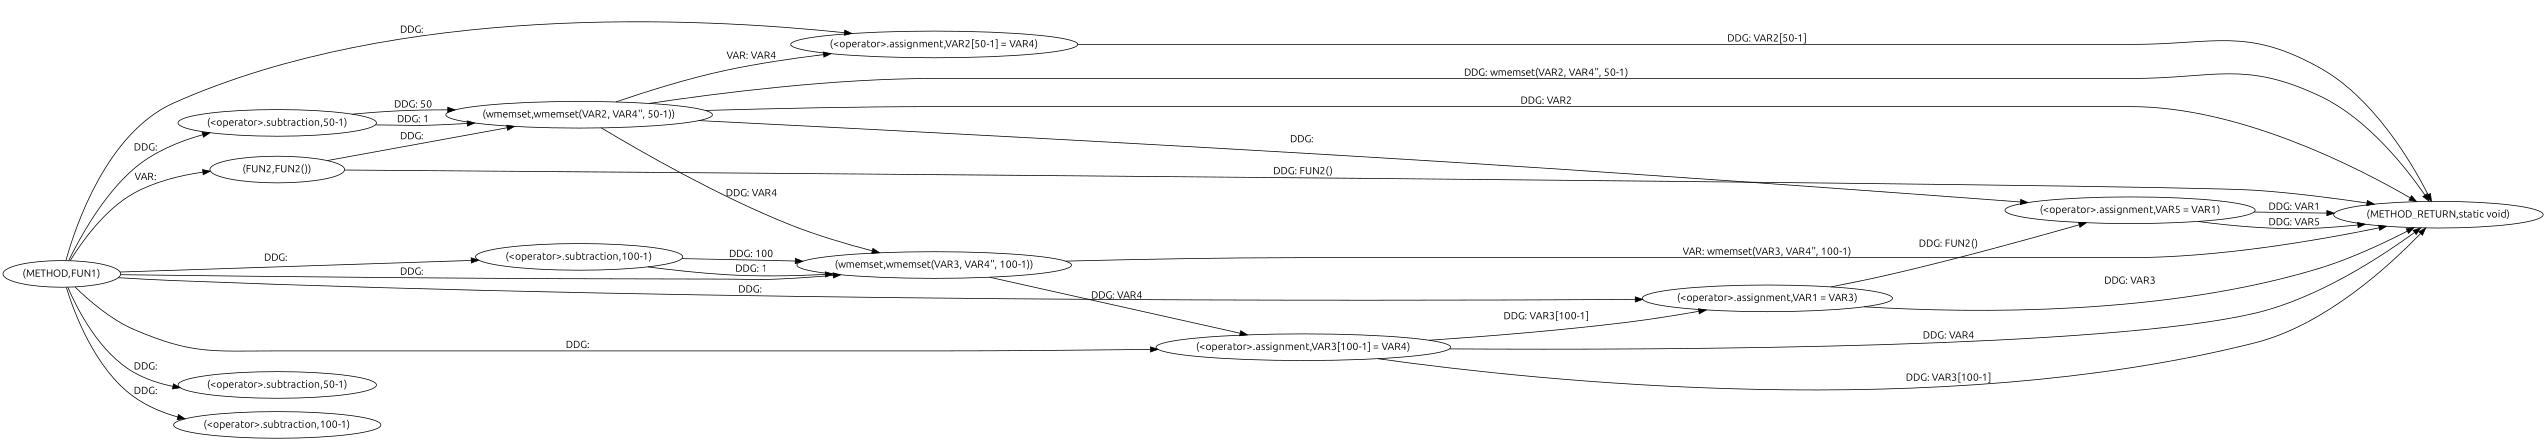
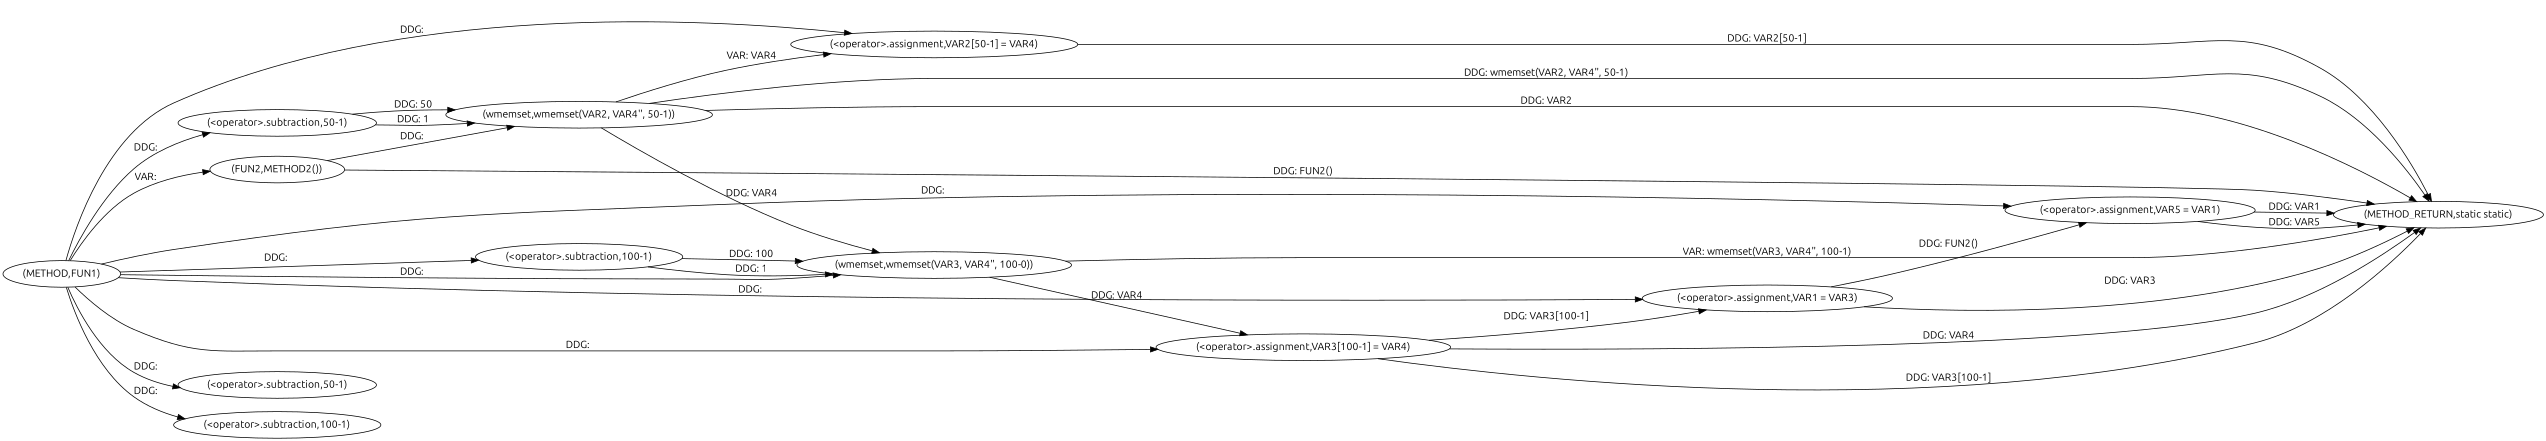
  digraph {
    fontname=Ubuntu
    rankdir=LR
    node [fontname=Ubuntu]
    edge [fontname=Ubuntu]
    n1 [label="(METHOD,FUN1)"]
    n2 [label="(<operator>.subtraction,50-1)"]
    n3 [label="(<operator>.assignment,VAR2[50-1] = VAR4)"]
    n4 [label="(<operator>.subtraction,50-1)"]
-   n5 [label="(wmemset,wmemset(VAR3, VAR4'', 100-1))"]
+   n5 [label="(wmemset,wmemset(VAR3, VAR4'', 100-0))"]
    n6 [label="(<operator>.subtraction,100-1)"]
    n7 [label="(<operator>.assignment,VAR3[100-1] = VAR4)"]
    n8 [label="(<operator>.subtraction,100-1)"]
    n9 [label="(<operator>.assignment,VAR1 = VAR3)"]
    n10 [label="(<operator>.assignment,VAR5 = VAR1)"]
-   n11 [label="(FUN2,FUN2())"]
+   n11 [label="(FUN2,METHOD2())"]
    n12 [label="(wmemset,wmemset(VAR2, VAR4'', 50-1))"]
-   n13 [label="(METHOD_RETURN,static void)"]
+   n13 [label="(METHOD_RETURN,static static)"]
    n1 -> n2 [label="DDG: "]
    n1 -> n3 [label="DDG: "]
    n1 -> n4 [label="DDG: "]
    n1 -> n5 [label="DDG: "]
    n1 -> n6 [label="DDG: "]
    n1 -> n7 [label="DDG: "]
    n1 -> n8 [label="DDG: "]
    n1 -> n9 [label="DDG: "]
-   n12 -> n10 [label="DDG: "]
+   n1 -> n10 [label="DDG: "]
    n1 -> n11 [label="VAR: "]
    n2 -> n12 [label="DDG: 50"]
    n2 -> n12 [label="DDG: 1"]
    n3 -> n13 [label="DDG: VAR2[50-1]"]
    n5 -> n7 [label="DDG: VAR4"]
    n5 -> n13 [label="VAR: wmemset(VAR3, VAR4'', 100-1)"]
    n6 -> n5 [label="DDG: 100"]
    n6 -> n5 [label="DDG: 1"]
    n7 -> n9 [label="DDG: VAR3[100-1]"]
    n7 -> n13 [label="DDG: VAR4"]
    n7 -> n13 [label="DDG: VAR3[100-1]"]
    n9 -> n10 [label="DDG: FUN2()"]
    n9 -> n13 [label="DDG: VAR3"]
    n10 -> n13 [label="DDG: VAR5"]
    n10 -> n13 [label="DDG: VAR1"]
    n11 -> n12 [label="DDG: "]
    n11 -> n13 [label="DDG: FUN2()"]
    n12 -> n3 [label="VAR: VAR4"]
    n12 -> n5 [label="DDG: VAR4"]
    n12 -> n13 [label="DDG: wmemset(VAR2, VAR4'', 50-1)"]
    n12 -> n13 [label="DDG: VAR2"]
  }
